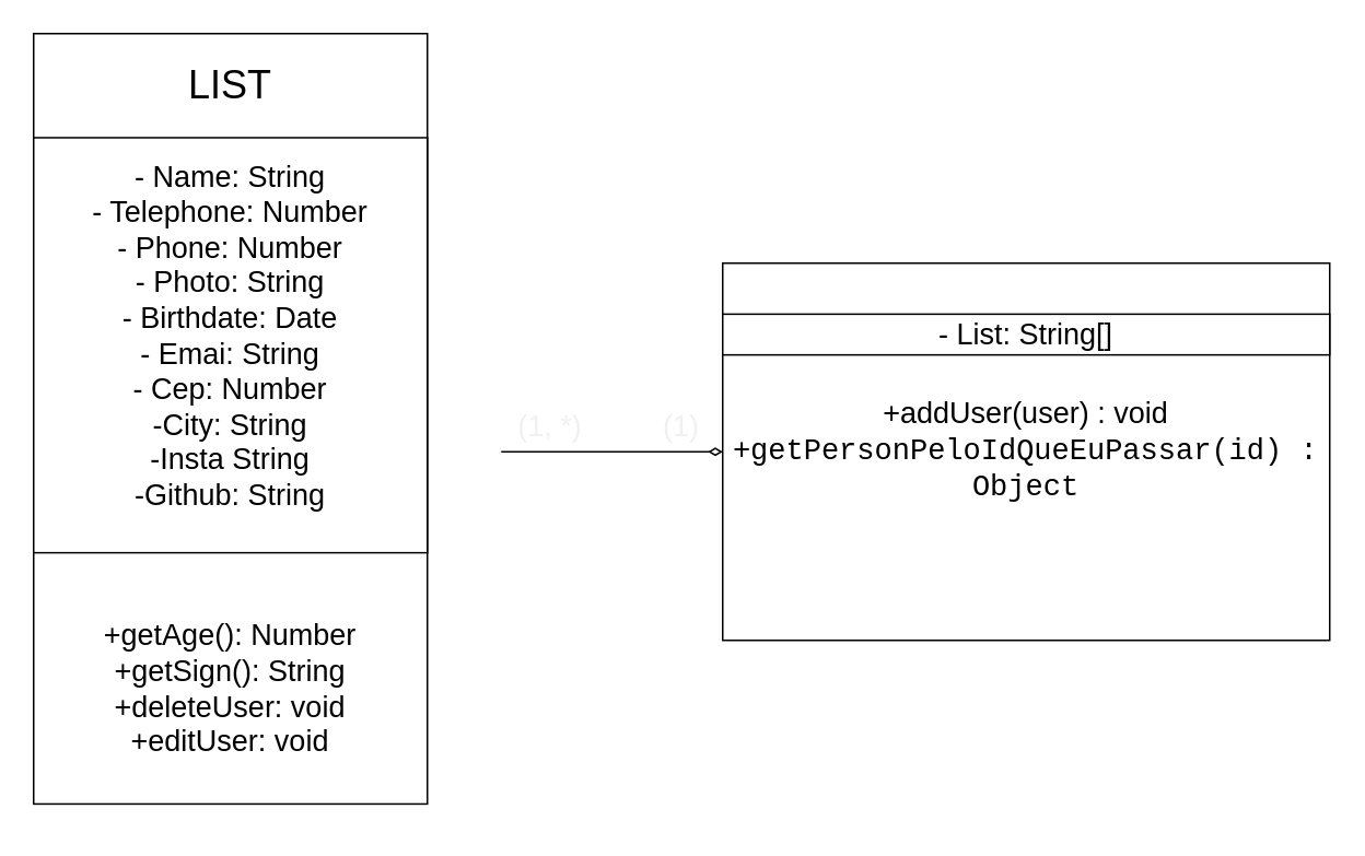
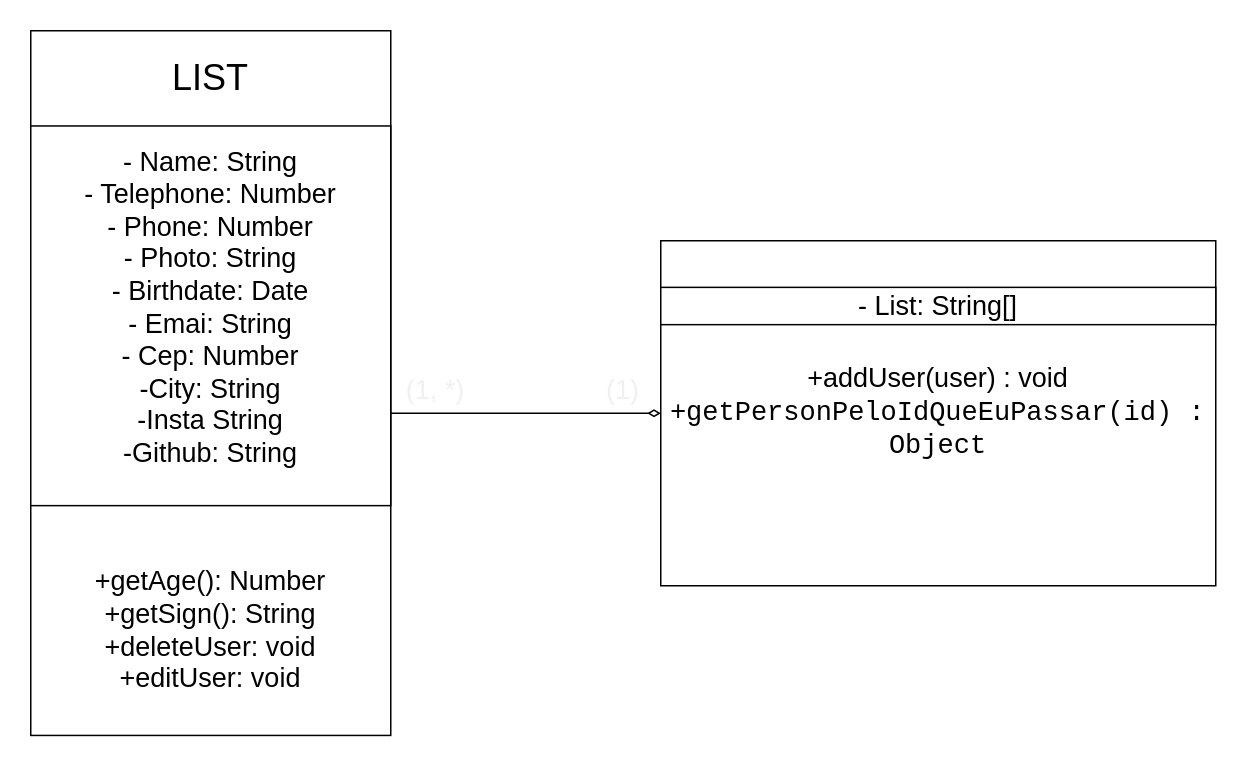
  <mxCell id="0" />
  <mxCell id="1" parent="0" />
  <mxCell id="2" value="" style="group" vertex="1" connectable="0" parent="1"><mxGeometry x="20" y="20" width="240" height="480" as="geometry" /></mxCell>
  <mxCell id="3" value="" style="rounded=0;whiteSpace=wrap;html=1;" vertex="1" parent="2"><mxGeometry width="240" height="469.787" as="geometry" /></mxCell>
  <mxCell id="4" value="" style="rounded=0;whiteSpace=wrap;html=1;" vertex="1" parent="2"><mxGeometry y="63.483" width="240" height="253.113" as="geometry" /></mxCell>
  <mxCell id="5" value="&lt;font style=&quot;font-size: 24px;&quot;&gt;LIST&lt;/font&gt;" style="text;html=1;strokeColor=none;fillColor=none;align=center;verticalAlign=middle;whiteSpace=wrap;rounded=0;" vertex="1" parent="2"><mxGeometry x="90" y="12.697" width="60" height="38.091" as="geometry" /></mxCell>
  <mxCell id="6" value="- Name: String&lt;br&gt;- Telephone: Number&lt;br&gt;- Phone: Number&lt;br&gt;- Photo: String&lt;br&gt;- Birthdate: Date&lt;br&gt;- Emai: String&lt;br&gt;- Cep: Number&lt;br&gt;-City: String&lt;br&gt;-Insta String&lt;br&gt;-Github: String" style="text;html=1;strokeColor=none;fillColor=none;align=center;verticalAlign=middle;whiteSpace=wrap;rounded=0;fontSize=18;" vertex="1" parent="2"><mxGeometry y="63.483" width="240" height="242.9" as="geometry" /></mxCell>
  <mxCell id="7" value="+getAge(): Number&lt;br&gt;+getSign(): String&lt;br&gt;+deleteUser: void&lt;br&gt;+editUser: void" style="text;html=1;strokeColor=none;fillColor=none;align=center;verticalAlign=middle;whiteSpace=wrap;rounded=0;fontSize=18;" vertex="1" parent="2"><mxGeometry y="320" width="240" height="160" as="geometry" /></mxCell>
  <mxCell id="8" value="" style="group" vertex="1" connectable="0" parent="1"><mxGeometry x="440" y="160" width="370" height="230" as="geometry" /></mxCell>
  <mxCell id="9" value="&lt;font style=&quot;font-size: 18px;&quot;&gt;+addUser(user) : void&lt;br&gt;+&lt;span style=&quot;font-family: &amp;quot;Fira Code&amp;quot;, Consolas, &amp;quot;Courier New&amp;quot;, monospace;&quot;&gt;getPersonPeloIdQueEuPassar&lt;/span&gt;&lt;span style=&quot;font-family: &amp;quot;Fira Code&amp;quot;, Consolas, &amp;quot;Courier New&amp;quot;, monospace;&quot;&gt;(&lt;/span&gt;&lt;span style=&quot;font-family: &amp;quot;Fira Code&amp;quot;, Consolas, &amp;quot;Courier New&amp;quot;, monospace;&quot;&gt;id&lt;/span&gt;&lt;span style=&quot;font-family: &amp;quot;Fira Code&amp;quot;, Consolas, &amp;quot;Courier New&amp;quot;, monospace;&quot;&gt;) : Object&lt;/span&gt;&lt;/font&gt;" style="rounded=0;whiteSpace=wrap;html=1;" vertex="1" parent="8"><mxGeometry width="370.0" height="230" as="geometry" /></mxCell>
  <mxCell id="10" value="" style="rounded=0;whiteSpace=wrap;html=1;" vertex="1" parent="8"><mxGeometry y="31.081" width="370.0" height="24.865" as="geometry" /></mxCell>
  <mxCell id="11" value="- List: String[]" style="text;html=1;strokeColor=none;fillColor=none;align=center;verticalAlign=middle;whiteSpace=wrap;rounded=0;fontSize=18;" vertex="1" parent="8"><mxGeometry y="31.081" width="370.0" height="24.865" as="geometry" /></mxCell>
  <mxCell id="12" style="edgeStyle=none;html=1;exitX=0;exitY=1;exitDx=0;exitDy=0;entryX=0;entryY=0.5;entryDx=0;entryDy=0;fontSize=18;fontColor=#F0F0F0;endArrow=diamondThin;endFill=0;" edge="1" parent="1" source="13" target="9"><mxGeometry relative="1" as="geometry" /></mxCell>
- <mxCell id="13" value="(1, *)" style="text;html=1;strokeColor=none;fillColor=none;align=center;verticalAlign=middle;whiteSpace=wrap;rounded=0;fontSize=18;fontColor=#F0F0F0;" vertex="1" parent="1"><mxGeometry x="305" y="245" width="60" height="30" as="geometry" /></mxCell>
+ <mxCell id="13" value="(1, *)" style="text;html=1;strokeColor=none;fillColor=none;align=center;verticalAlign=middle;whiteSpace=wrap;rounded=0;fontSize=18;fontColor=#F0F0F0;" vertex="1" parent="1"><mxGeometry x="260" y="245" width="60" height="30" as="geometry" /></mxCell>
  <mxCell id="14" value="(1)" style="text;html=1;strokeColor=none;fillColor=none;align=center;verticalAlign=middle;whiteSpace=wrap;rounded=0;fontSize=18;fontColor=#F0F0F0;" vertex="1" parent="1"><mxGeometry x="385" y="245" width="60" height="30" as="geometry" /></mxCell>
